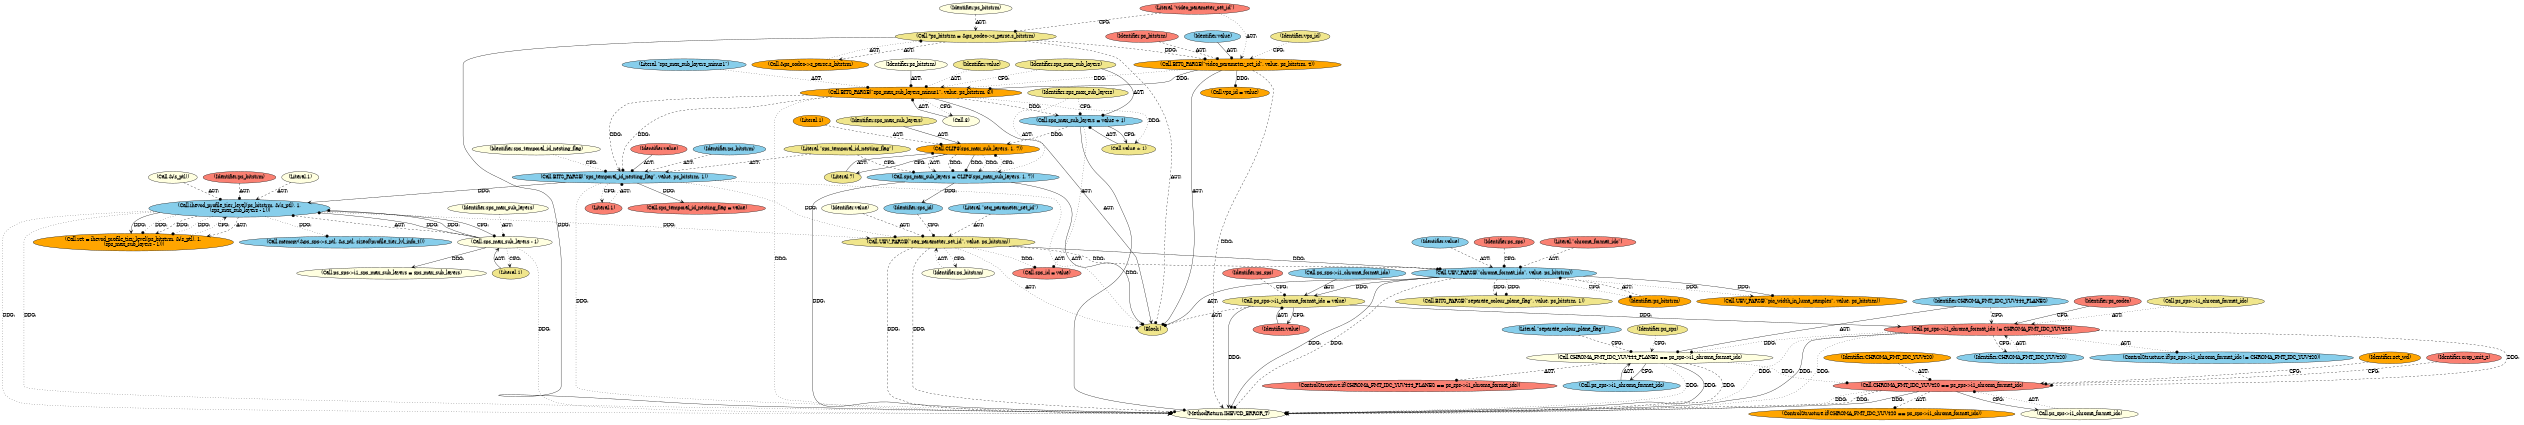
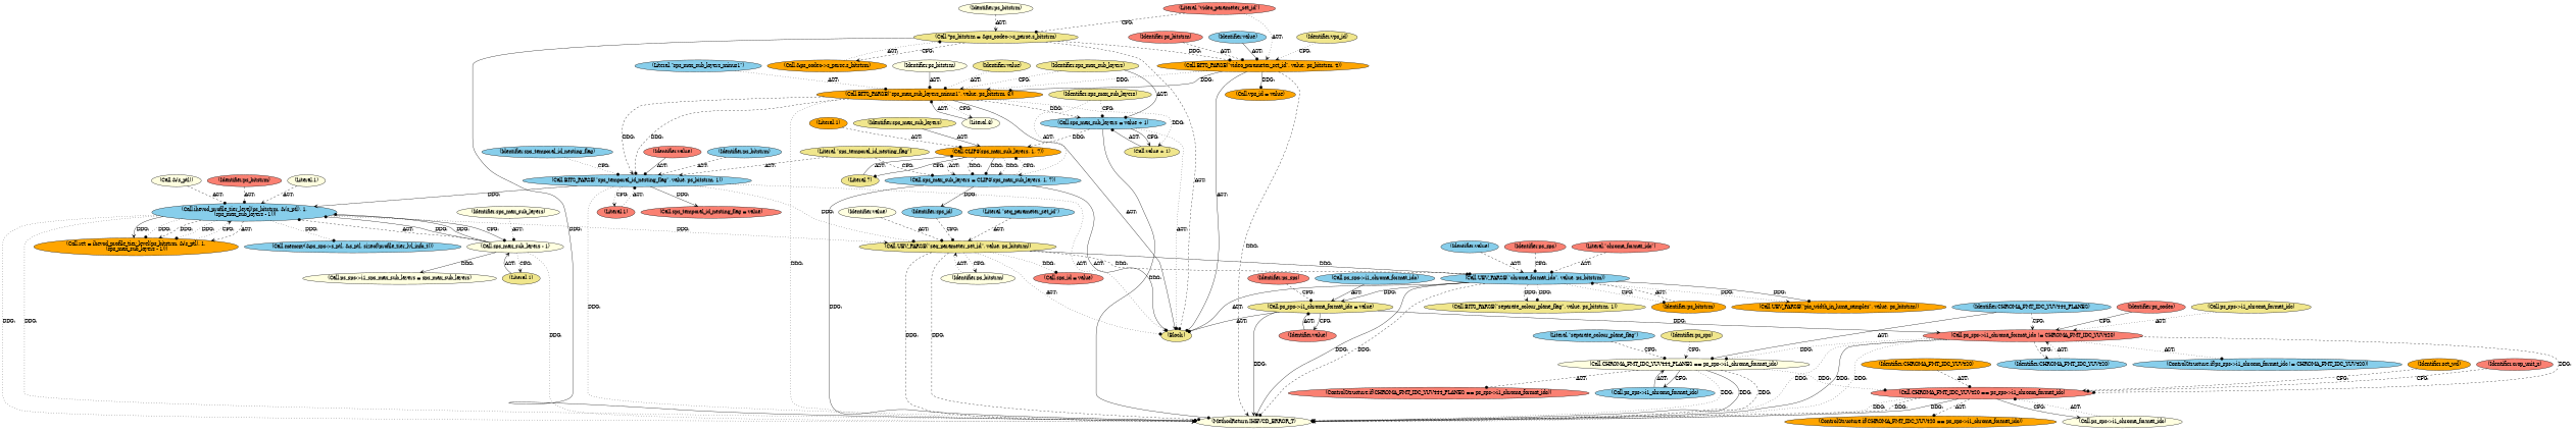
  digraph {
    node [fillcolor=skyblue style=filled]
    edge [arrowhead=dot style=dotted]
    n1 [fillcolor=salmon label="(Call,CHROMA_FMT_IDC_YUV420 == ps_sps->i1_chroma_format_idc)"]
    n2 [fillcolor=lightyellow label="(Call,ps_sps->i1_chroma_format_idc)"]
    n3 [fillcolor=lightyellow label="(MethodReturn,IHEVCD_ERROR_T)"]
    n4 [fillcolor=orange label="(ControlStructure,if(CHROMA_FMT_IDC_YUV420 == ps_sps->i1_chroma_format_idc))"]
    n5 [fillcolor=salmon label="(Call,ps_sps->i1_chroma_format_idc != CHROMA_FMT_IDC_YUV420)"]
    n6 [fillcolor=lightyellow label="(Call,CHROMA_FMT_IDC_YUV444_PLANES == ps_sps->i1_chroma_format_idc)"]
    n7 [label="(Identifier,CHROMA_FMT_IDC_YUV420)"]
    n8 [label="(ControlStructure,if(ps_sps->i1_chroma_format_idc != CHROMA_FMT_IDC_YUV420))"]
    n9 [fillcolor=salmon label="(ControlStructure,if(CHROMA_FMT_IDC_YUV444_PLANES == ps_sps->i1_chroma_format_idc))"]
    n10 [label="(Call,ps_sps->i1_chroma_format_idc)"]
    n11 [fillcolor=khaki label="(Call,ps_sps->i1_chroma_format_idc = value)"]
    n12 [fillcolor=salmon label="(Identifier,value)"]
    n13 [fillcolor=khaki label="(Block,)"]
    n14 [label="(Call,UEV_PARSE(\"chroma_format_idc\", value, ps_bitstrm))"]
    n15 [fillcolor=khaki label="(Call,BITS_PARSE(\"separate_colour_plane_flag\", value, ps_bitstrm, 1))"]
    n16 [fillcolor=orange label="(Identifier,ps_bitstrm)"]
    n17 [fillcolor=orange label="(Call,UEV_PARSE(\"pic_width_in_luma_samples\", value, ps_bitstrm))"]
    n18 [fillcolor=khaki label="(Call,UEV_PARSE(\"seq_parameter_set_id\", value, ps_bitstrm))"]
    n19 [fillcolor=salmon label="(Call,sps_id = value)"]
    n20 [fillcolor=lightyellow label="(Identifier,ps_bitstrm)"]
    n21 [label="(Call,BITS_PARSE(\"sps_temporal_id_nesting_flag\", value, ps_bitstrm, 1))"]
    n22 [label="(Call,ihevcd_profile_tier_level(ps_bitstrm, &(s_ptl), 1,\n (sps_max_sub_layers - 1)))"]
    n23 [fillcolor=salmon label="(Literal,1)"]
    n24 [fillcolor=salmon label="(Call,sps_temporal_id_nesting_flag = value)"]
    n25 [fillcolor=lightyellow label="(Call,sps_max_sub_layers - 1)"]
    n26 [fillcolor=orange label="(Call,ret = ihevcd_profile_tier_level(ps_bitstrm, &(s_ptl), 1,\n (sps_max_sub_layers - 1)))"]
    n27 [label="(Call,memcpy(&ps_sps->s_ptl, &s_ptl, sizeof(profile_tier_lvl_info_t)))"]
    n28 [fillcolor=orange label="(Call,BITS_PARSE(\"sps_max_sub_layers_minus1\", value, ps_bitstrm, 3))"]
    n29 [label="(Call,sps_max_sub_layers = value + 1)"]
    n30 [fillcolor=khaki label="(Call,value + 1)"]
-   n31 [fillcolor=lightyellow label="(Call,3)"]
+   n31 [fillcolor=lightyellow label="(Literal,3)"]
    n32 [fillcolor=orange label="(Call,CLIP3(sps_max_sub_layers, 1, 7))"]
    n33 [fillcolor=orange label="(Call,BITS_PARSE(\"video_parameter_set_id\", value, ps_bitstrm, 4))"]
    n34 [fillcolor=orange label="(Call,vps_id = value)"]
    n35 [fillcolor=khaki label="(Call,*ps_bitstrm = &ps_codec->s_parse.s_bitstrm)"]
    n36 [fillcolor=orange label="(Call,&ps_codec->s_parse.s_bitstrm)"]
    n37 [fillcolor=khaki label="(Literal,1)"]
    n38 [fillcolor=lightyellow label="(Call,ps_sps->i1_sps_max_sub_layers = sps_max_sub_layers)"]
    n39 [label="(Call,sps_max_sub_layers = CLIP3(sps_max_sub_layers, 1, 7))"]
    n40 [label="(Identifier,sps_id)"]
    n41 [fillcolor=khaki label="(Literal,7)"]
    n42 [fillcolor=lightyellow label="(Identifier,ps_bitstrm)"]
    n43 [fillcolor=salmon label="(Identifier,ps_bitstrm)"]
    n44 [fillcolor=lightyellow label="(Literal,1)"]
    n45 [fillcolor=khaki label="(Identifier,sps_max_sub_layers)"]
    n46 [fillcolor=khaki label="(Identifier,sps_max_sub_layers)"]
    n47 [fillcolor=salmon label="(Identifier,ps_codec)"]
    n48 [fillcolor=khaki label="(Identifier,vps_id)"]
    n49 [fillcolor=orange label="(Identifier,CHROMA_FMT_IDC_YUV420)"]
    n50 [fillcolor=salmon label="(Identifier,ps_bitstrm)"]
    n51 [label="(Identifier,value)"]
    n52 [label="(Literal,\"sps_max_sub_layers_minus1\")"]
    n53 [fillcolor=khaki label="(Call,ps_sps->i1_chroma_format_idc)"]
    n54 [fillcolor=salmon label="(Identifier,ps_sps)"]
    n55 [fillcolor=orange label="(Literal,1)"]
    n56 [fillcolor=salmon label="(Identifier,ps_sps)"]
    n57 [label="(Call,ps_sps->i1_chroma_format_idc)"]
    n58 [fillcolor=salmon label="(Identifier,value)"]
    n59 [fillcolor=lightyellow label="(Call,&(s_ptl))"]
    n60 [label="(Identifier,ps_bitstrm)"]
    n61 [fillcolor=khaki label="(Identifier,ps_sps)"]
    n62 [fillcolor=orange label="(Identifier,set_wd)"]
-   n63 [fillcolor=lightyellow label="(Identifier,sps_temporal_id_nesting_flag)"]
+   n63 [label="(Identifier,sps_temporal_id_nesting_flag)"]
    n64 [fillcolor=lightyellow label="(Identifier,ps_bitstrm)"]
    n65 [fillcolor=salmon label="(Identifier,crop_unit_x)"]
    n66 [label="(Literal,\"separate_colour_plane_flag\")"]
    n67 [fillcolor=lightyellow label="(Identifier,sps_max_sub_layers)"]
    n68 [label="(Identifier,value)"]
    n69 [fillcolor=khaki label="(Literal,\"sps_temporal_id_nesting_flag\")"]
    n70 [label="(Literal,\"seq_parameter_set_id\")"]
    n71 [fillcolor=khaki label="(Identifier,value)"]
    n72 [fillcolor=salmon label="(Literal,\"chroma_format_idc\")"]
    n73 [fillcolor=salmon label="(Literal,\"video_parameter_set_id\")"]
    n74 [fillcolor=lightyellow label="(Identifier,value)"]
    n75 [fillcolor=khaki label="(Identifier,sps_max_sub_layers)"]
    n76 [label="(Identifier,CHROMA_FMT_IDC_YUV444_PLANES)"]
    n1 -> n2 [arrowhead=vee label="CFG: " style=solid]
    n1 -> n3 [label="DDG: "]
    n1 -> n3 [label="DDG: " style=dashed]
    n1 -> n3 [arrowhead=vee label="DDG: " style=solid]
    n1 -> n4 [label="AST: " style=dashed]
    n2 -> n1 [label="AST: "]
    n5 -> n1 [label="DDG: " style=dashed]
    n5 -> n3 [label="DDG: "]
    n5 -> n3 [arrowhead=vee label="DDG: " style=solid]
    n5 -> n3 [label="DDG: "]
    n5 -> n6 [label="DDG: "]
    n5 -> n7 [arrowhead=vee label="CFG: " style=dashed]
    n5 -> n8 [label="AST: "]
    n6 -> n1 [label="DDG: "]
    n6 -> n3 [arrowhead=vee label="DDG: "]
    n6 -> n3 [arrowhead=vee label="DDG: " style=solid]
    n6 -> n3 [arrowhead=vee label="DDG: " style=dashed]
    n6 -> n9 [label="AST: " style=dashed]
    n6 -> n10 [arrowhead=vee label="CFG: " style=solid]
    n7 -> n5 [arrowhead=vee label="AST: "]
    n10 -> n6 [arrowhead=vee label="AST: " style=solid]
    n11 -> n3 [arrowhead=vee label="DDG: " style=solid]
    n11 -> n5 [arrowhead=vee label="DDG: " style=solid]
    n11 -> n12 [arrowhead=vee label="CFG: " style=solid]
-   n11 -> n13 [label="AST: " style=dashed]
+   n11 -> n13 [label="AST: " style=solid]
    n12 -> n11 [label="AST: " style=solid]
    n14 -> n3 [label="DDG: " style=solid]
    n14 -> n3 [label="DDG: " style=dashed]
    n14 -> n11 [arrowhead=vee label="DDG: " style=solid]
    n14 -> n13 [label="AST: " style=solid]
    n14 -> n15 [arrowhead=vee label="DDG: " style=dashed]
    n14 -> n15 [label="DDG: "]
    n14 -> n16 [label="CFG: "]
    n14 -> n17 [arrowhead=vee label="DDG: "]
    n14 -> n17 [label="DDG: " style=solid]
    n16 -> n14 [label="AST: " style=dashed]
    n18 -> n3 [arrowhead=vee label="DDG: " style=dashed]
    n18 -> n3 [label="DDG: " style=dashed]
    n18 -> n13 [label="AST: "]
    n18 -> n14 [label="DDG: " style=dashed]
    n18 -> n14 [label="DDG: " style=solid]
    n18 -> n19 [label="DDG: "]
    n18 -> n20 [arrowhead=vee label="CFG: "]
    n20 -> n18 [arrowhead=vee label="AST: "]
    n21 -> n3 [label="DDG: "]
    n21 -> n13 [arrowhead=vee label="AST: "]
    n21 -> n18 [label="DDG: "]
    n21 -> n22 [arrowhead=vee label="DDG: " style=solid]
    n21 -> n23 [arrowhead=vee label="CFG: "]
    n21 -> n24 [arrowhead=vee label="DDG: " style=solid]
    n22 -> n3 [arrowhead=vee label="DDG: "]
    n22 -> n3 [label="DDG: "]
    n22 -> n18 [arrowhead=vee label="DDG: "]
    n22 -> n25 [label="CFG: " style=solid]
    n22 -> n26 [arrowhead=vee label="AST: " style=dashed]
    n22 -> n26 [arrowhead=vee label="DDG: " style=solid]
    n22 -> n26 [label="DDG: "]
    n22 -> n26 [arrowhead=vee label="DDG: " style=dashed]
    n22 -> n26 [label="DDG: "]
    n22 -> n27 [label="DDG: "]
    n23 -> n21 [label="AST: "]
    n25 -> n3 [arrowhead=vee label="DDG: "]
    n25 -> n22 [label="AST: " style=dashed]
    n25 -> n22 [label="DDG: " style=solid]
    n25 -> n22 [label="DDG: " style=solid]
    n25 -> n37 [arrowhead=vee label="CFG: "]
    n25 -> n38 [arrowhead=vee label="DDG: " style=solid]
    n26 -> n22 [arrowhead=vee label="CFG: "]
    n28 -> n3 [arrowhead=vee label="DDG: "]
    n28 -> n13 [arrowhead=vee label="AST: " style=solid]
    n28 -> n21 [arrowhead=vee label="DDG: " style=dashed]
    n28 -> n21 [label="DDG: " style=dashed]
    n28 -> n29 [arrowhead=vee label="DDG: " style=dashed]
    n28 -> n30 [arrowhead=vee label="DDG: "]
    n28 -> n31 [arrowhead=vee label="CFG: "]
    n29 -> n3 [label="DDG: " style=solid]
-   n29 -> n19 [label="AST: "]
+   n29 -> n13 [label="AST: "]
    n29 -> n30 [arrowhead=vee label="CFG: " style=solid]
    n29 -> n32 [arrowhead=vee label="DDG: " style=dashed]
    n30 -> n29 [label="AST: " style=solid]
    n31 -> n28 [label="AST: " style=solid]
    n32 -> n39 [arrowhead=vee label="AST: " style=dashed]
    n32 -> n39 [label="DDG: " style=dashed]
    n32 -> n39 [label="DDG: " style=solid]
    n32 -> n39 [arrowhead=vee label="DDG: "]
-   n32 -> n41 [arrowhead=vee label="CFG: " style=solid]
+   n32 -> n41 [label="CFG: " style=solid]
    n33 -> n3 [arrowhead=vee label="DDG: " style=dashed]
    n33 -> n13 [label="AST: " style=solid]
    n33 -> n28 [label="DDG: " style=solid]
    n33 -> n28 [arrowhead=vee label="DDG: "]
    n33 -> n34 [label="DDG: " style=solid]
    n35 -> n3 [label="DDG: " style=solid]
    n35 -> n13 [label="AST: " style=dashed]
    n35 -> n33 [label="DDG: " style=dashed]
-   n35 -> n36 [arrowhead=vee label="AST: " style=dashed]
+   n35 -> n36 [arrowhead=vee label="CFG: " style=dashed]
    n36 -> n35 [label="AST: "]
    n37 -> n25 [arrowhead=vee label="AST: " style=solid]
    n39 -> n3 [label="DDG: " style=solid]
    n39 -> n13 [label="AST: " style=solid]
    n39 -> n32 [label="CFG: "]
    n39 -> n40 [arrowhead=vee label="DDG: " style=solid]
    n40 -> n18 [label="CFG: " style=dashed]
    n41 -> n32 [label="AST: " style=solid]
    n42 -> n35 [arrowhead=vee label="AST: " style=dashed]
    n43 -> n22 [label="AST: " style=dashed]
    n44 -> n22 [arrowhead=vee label="AST: " style=dashed]
    n45 -> n32 [arrowhead=vee label="AST: " style=solid]
    n46 -> n28 [arrowhead=vee label="CFG: "]
    n46 -> n29 [label="AST: " style=solid]
    n47 -> n5 [arrowhead=vee label="CFG: " style=solid]
    n48 -> n33 [arrowhead=vee label="CFG: "]
    n49 -> n1 [label="AST: " style=dashed]
    n50 -> n33 [label="AST: " style=dashed]
    n51 -> n14 [arrowhead=vee label="AST: " style=dashed]
    n52 -> n28 [label="AST: "]
    n53 -> n5 [arrowhead=vee label="AST: "]
    n54 -> n11 [label="CFG: " style=dashed]
    n55 -> n32 [label="AST: " style=dashed]
    n56 -> n14 [label="CFG: " style=dashed]
    n57 -> n11 [arrowhead=vee label="AST: " style=solid]
    n58 -> n21 [label="AST: " style=solid]
    n59 -> n22 [label="AST: " style=dashed]
    n60 -> n21 [arrowhead=vee label="AST: " style=dashed]
    n61 -> n6 [arrowhead=vee label="CFG: "]
    n62 -> n1 [arrowhead=vee label="CFG: " style=dashed]
    n63 -> n21 [label="CFG: "]
    n64 -> n28 [label="AST: " style=solid]
    n65 -> n1 [label="CFG: " style=dashed]
    n66 -> n6 [label="CFG: " style=dashed]
    n67 -> n25 [label="AST: "]
    n68 -> n33 [label="AST: " style=solid]
    n69 -> n21 [arrowhead=vee label="AST: " style=dashed]
    n69 -> n39 [label="CFG: " style=dashed]
    n70 -> n18 [arrowhead=vee label="AST: " style=dashed]
    n71 -> n28 [label="AST: "]
    n72 -> n14 [label="AST: " style=dashed]
    n73 -> n33 [arrowhead=vee label="AST: "]
    n73 -> n35 [label="CFG: " style=dashed]
    n74 -> n18 [label="AST: " style=dashed]
    n75 -> n29 [label="CFG: "]
    n75 -> n39 [arrowhead=vee label="AST: "]
    n76 -> n5 [arrowhead=vee label="CFG: " style=dashed]
    n76 -> n6 [label="AST: " style=solid]
  }
